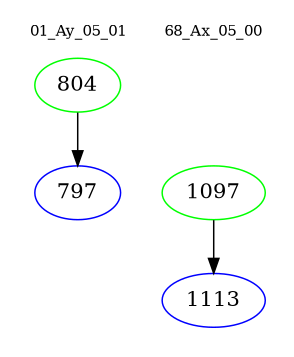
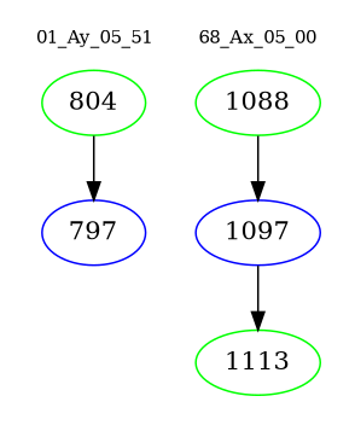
  digraph {
    node [color=green]
    edge [color=black]
    n1 [label=804]
    n2 [color=blue label=797]
-   n4 [label=1097]
-   n5 [color=blue label=1113]
+   n3 [label=1088]
+   n4 [color=blue label=1097]
+   n5 [label=1113]
    subgraph cluster_1 {
      color=white
      fontsize=10
-     label="01_Ay_05_01"
+     label="01_Ay_05_51"
      n1
      n2
    }
    subgraph cluster_2 {
      color=white
      fontsize=10
      label="68_Ax_05_00"
+     n3
      n4
      n5
    }
    n1 -> n2
+   n3 -> n4
    n4 -> n5
  }
